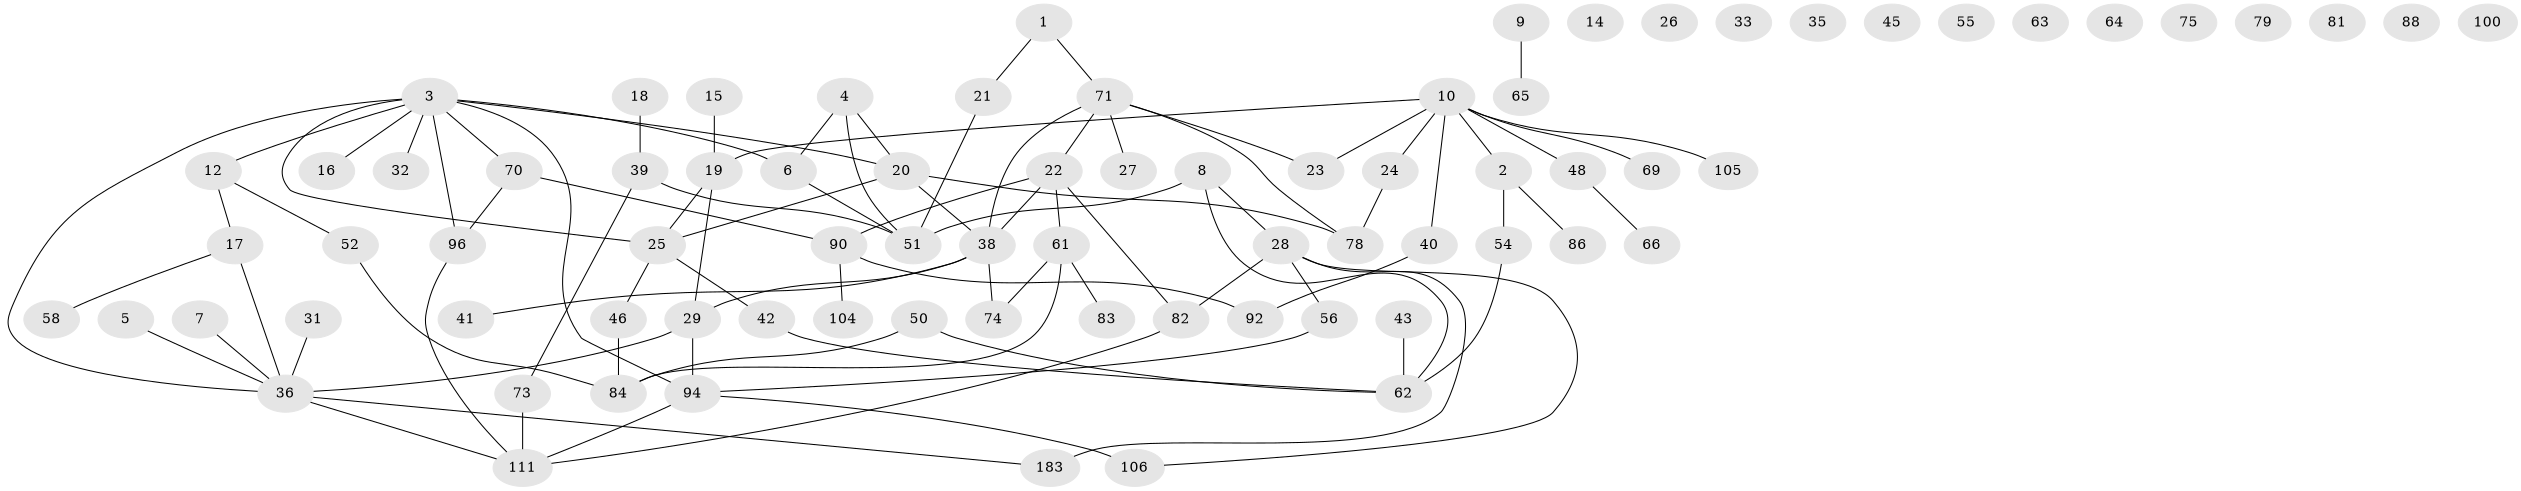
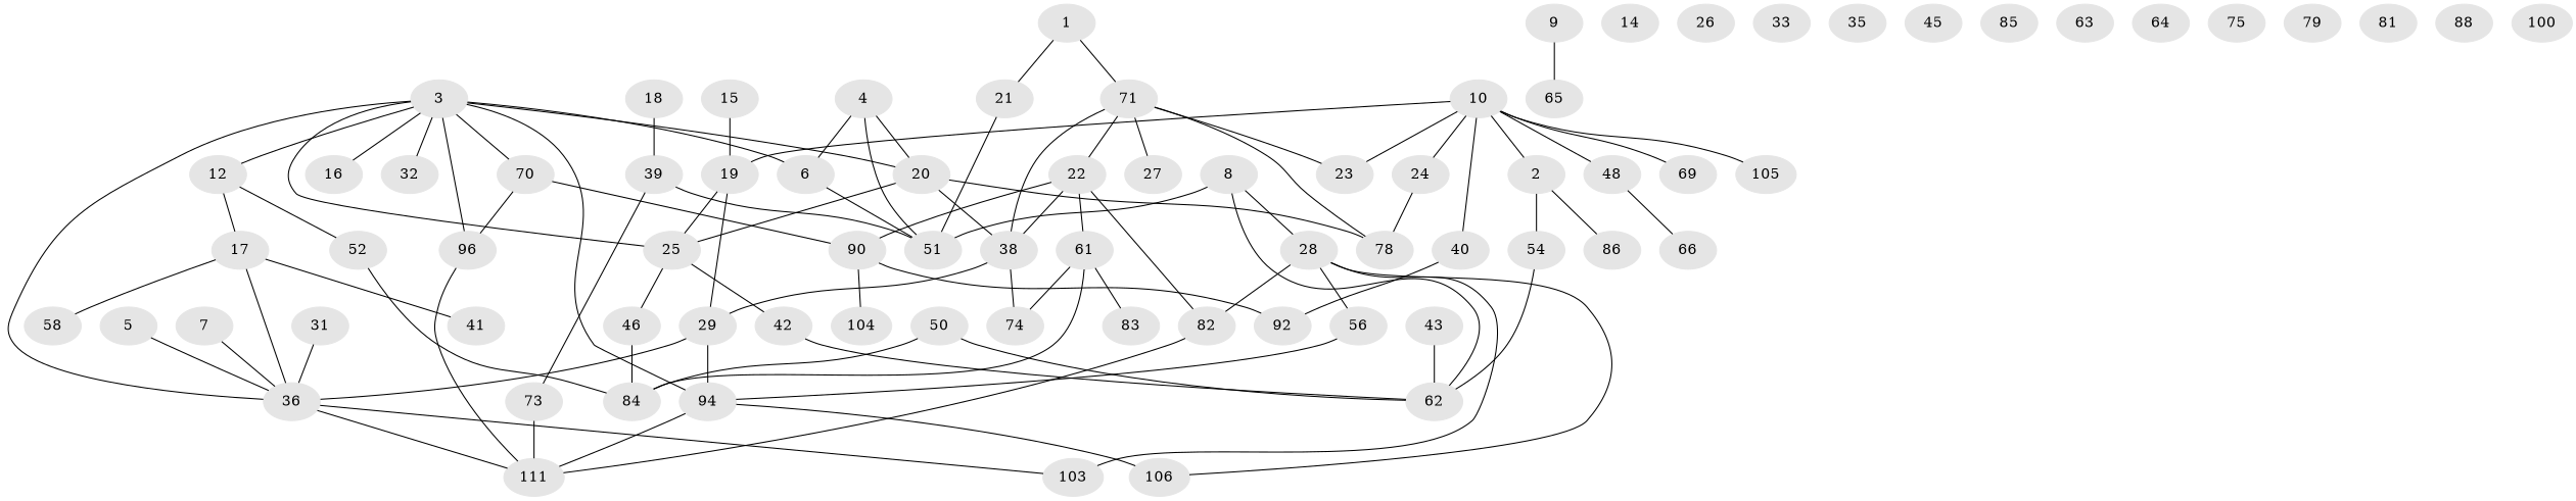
  graph {
    node [color=gray90 style=filled]
    n1 [label=71 super="+49"]
    23 [super="+68"]
    22 [super="+57"]
    27
    38 [super="+97"]
    78 [super="+91"]
    1
    21
    51 [super="+80"]
    2 [super="+13"]
    54
    n12 [label=86 super="+101"]
    62 [super="+93"]
    3 [super="+67"]
    6 [super="+53"]
    12 [super="+109"]
    16
    20 [super="+34"]
    25 [super="+107"]
    32
    36 [super="+47"]
    70 [super="+89"]
    94 [super="+114"]
    96
    17 [super="+44"]
    52 [super="+85"]
    46 [super="+77"]
    42
    111 [super="+115"]
-   103 [label=183]
+   103
    90 [super="+98"]
    106 [super="+112"]
    4
    5
    7
    28 [super="+30"]
    82 [super="+113"]
    56
    8
    9 [super="+37"]
    65 [super="+110"]
    10 [super="+72"]
    19 [super="+116"]
    24
    40 [super="+99"]
    48
    69
    105
    29 [super="+87"]
    92
    84
    66
    61 [super="+71"]
    74
    41
    58
    14
    15 [super="+108"]
    39 [super="+86"]
    73
    18
    83 [super="+95"]
    104
    26
    31
    33
    35
    43 [super="+59"]
    45
    50 [super="+60"]
-   55
+   55 [label=85]
    63
    64
    75
    79
    81
    88
    100
    n1 -- 23
    n1 -- 22
    n1 -- 27
    n1 -- 38
    n1 -- 78
    22 -- 38
    22 -- 90
    22 -- 82
    22 -- 61
    38 -- 29
    38 -- 74
    1 -- n1
    1 -- 21
    21 -- 51
    2 -- 54
    2 -- n12
    54 -- 62
    3 -- 6
    3 -- 12
    3 -- 16
    3 -- 20
    3 -- 25
    3 -- 32
    3 -- 36
    3 -- 70
    3 -- 94
    3 -- 96
    6 -- 51
    12 -- 17
    12 -- 52
    20 -- 38
    20 -- 78
    20 -- 25
    25 -- 46
    25 -- 42
    36 -- 111
    36 -- 103
    70 -- 96
    70 -- 90
    94 -- 111
    94 -- 106
    96 -- 111
    17 -- 36
-   38 -- 41
+   17 -- 41
    17 -- 58
    52 -- 84
    46 -- 84
    42 -- 62
    90 -- 92 [weight=2]
    90 -- 104
    4 -- 51
    4 -- 6
    4 -- 20
    5 -- 36
    7 -- 36
    28 -- 103
    28 -- 106
    28 -- 82
    28 -- 56
    82 -- 111
    56 -- 94
    8 -- 51
    8 -- 62
    8 -- 28
    9 -- 65
    10 -- 23
    10 -- 2
    10 -- 19 [weight=2]
    10 -- 24
    10 -- 40
    10 -- 48
    10 -- 69
    10 -- 105
    19 -- 25
    19 -- 29
    24 -- 78
    40 -- 92
    48 -- 66
    29 -- 36
    29 -- 94
    61 -- 84
    61 -- 74
    61 -- 83
    15 -- 19
    39 -- 51
    39 -- 73
    73 -- 111
    18 -- 39
    31 -- 36
    43 -- 62
    50 -- 62
    50 -- 84
  }
